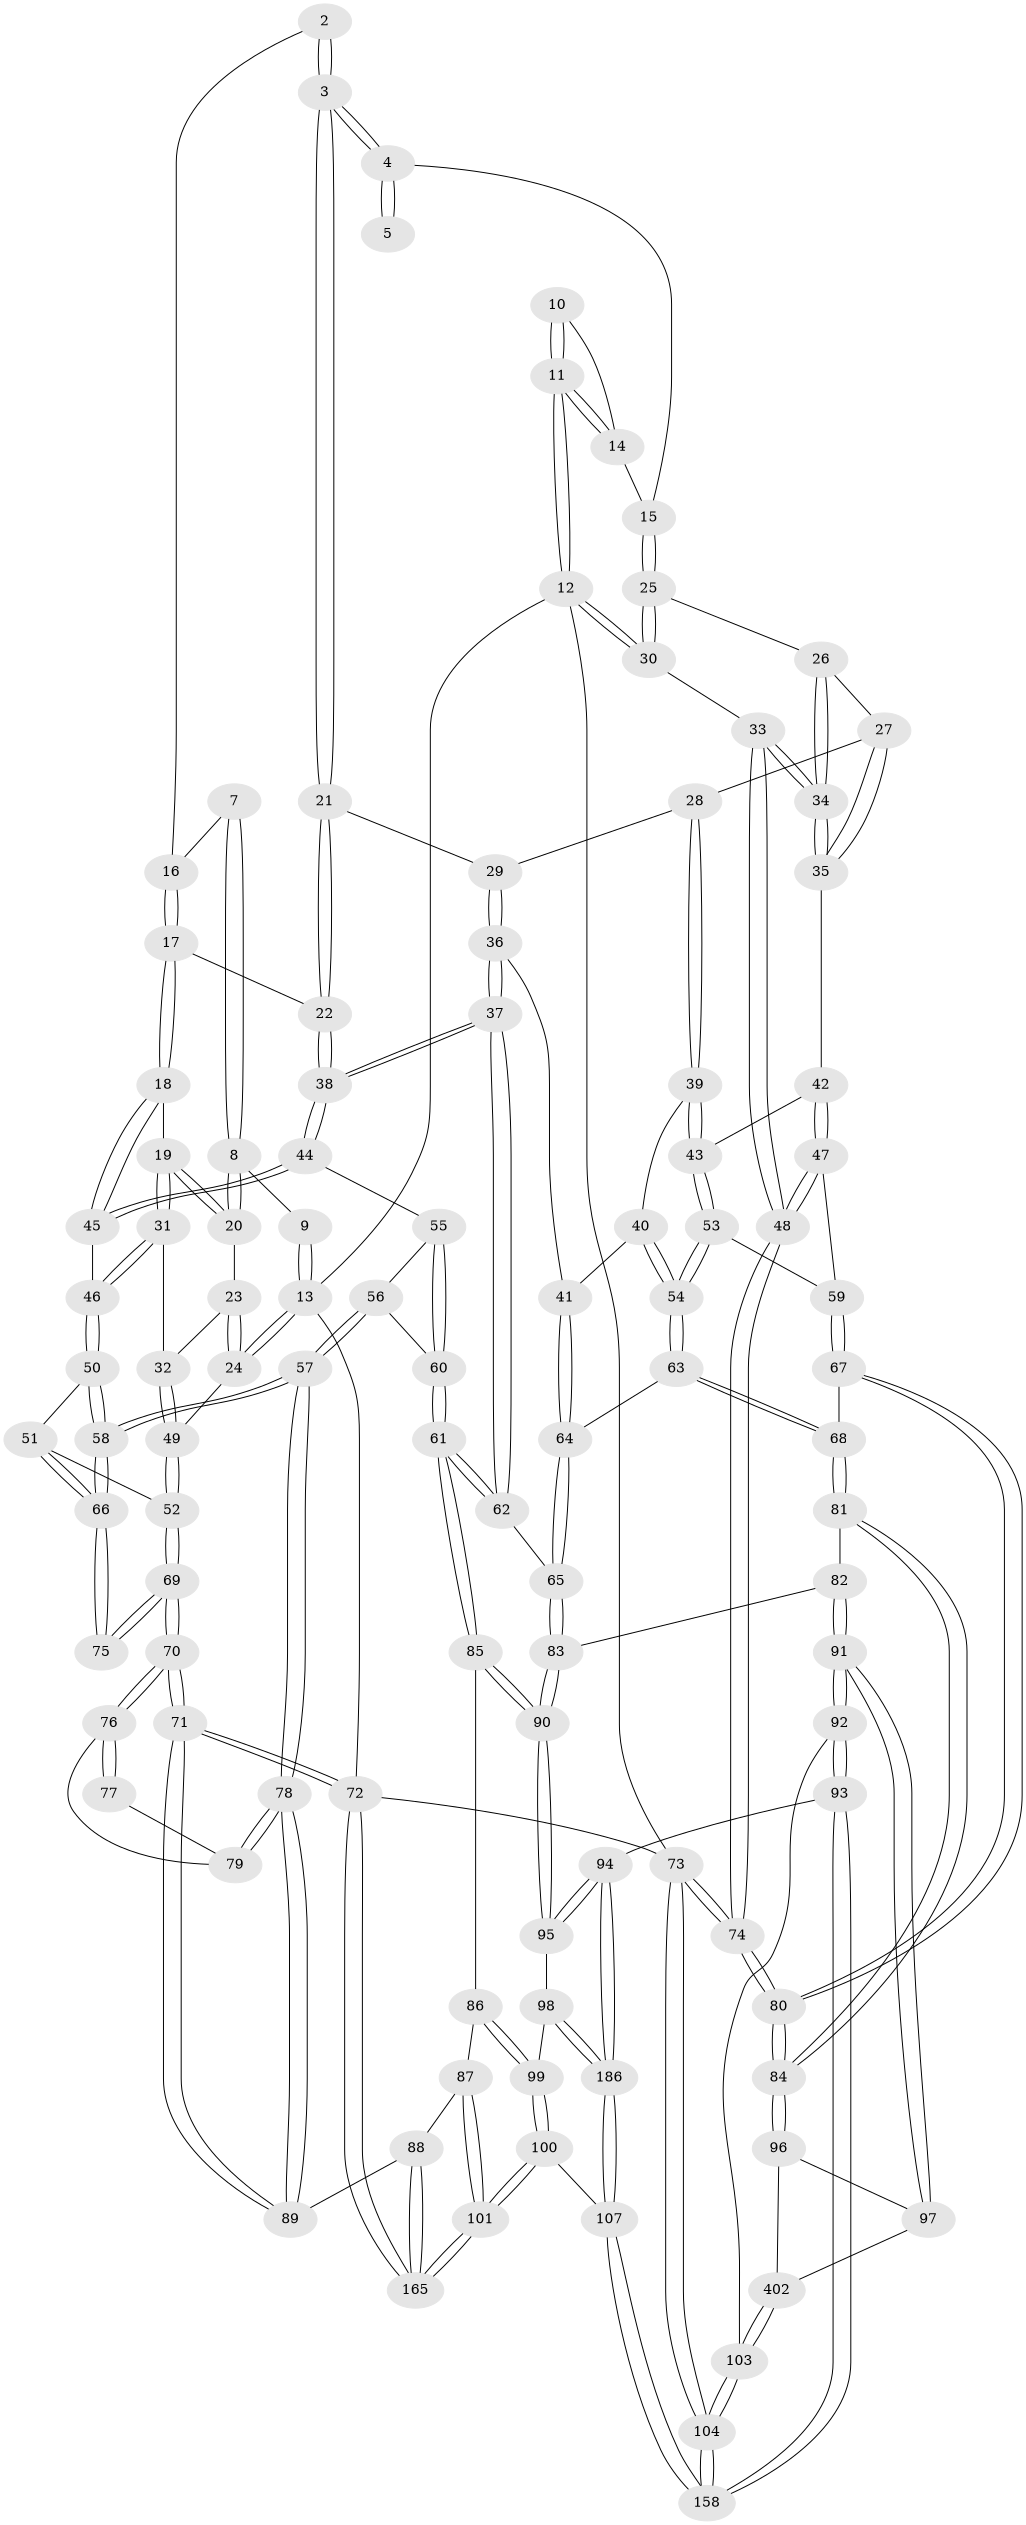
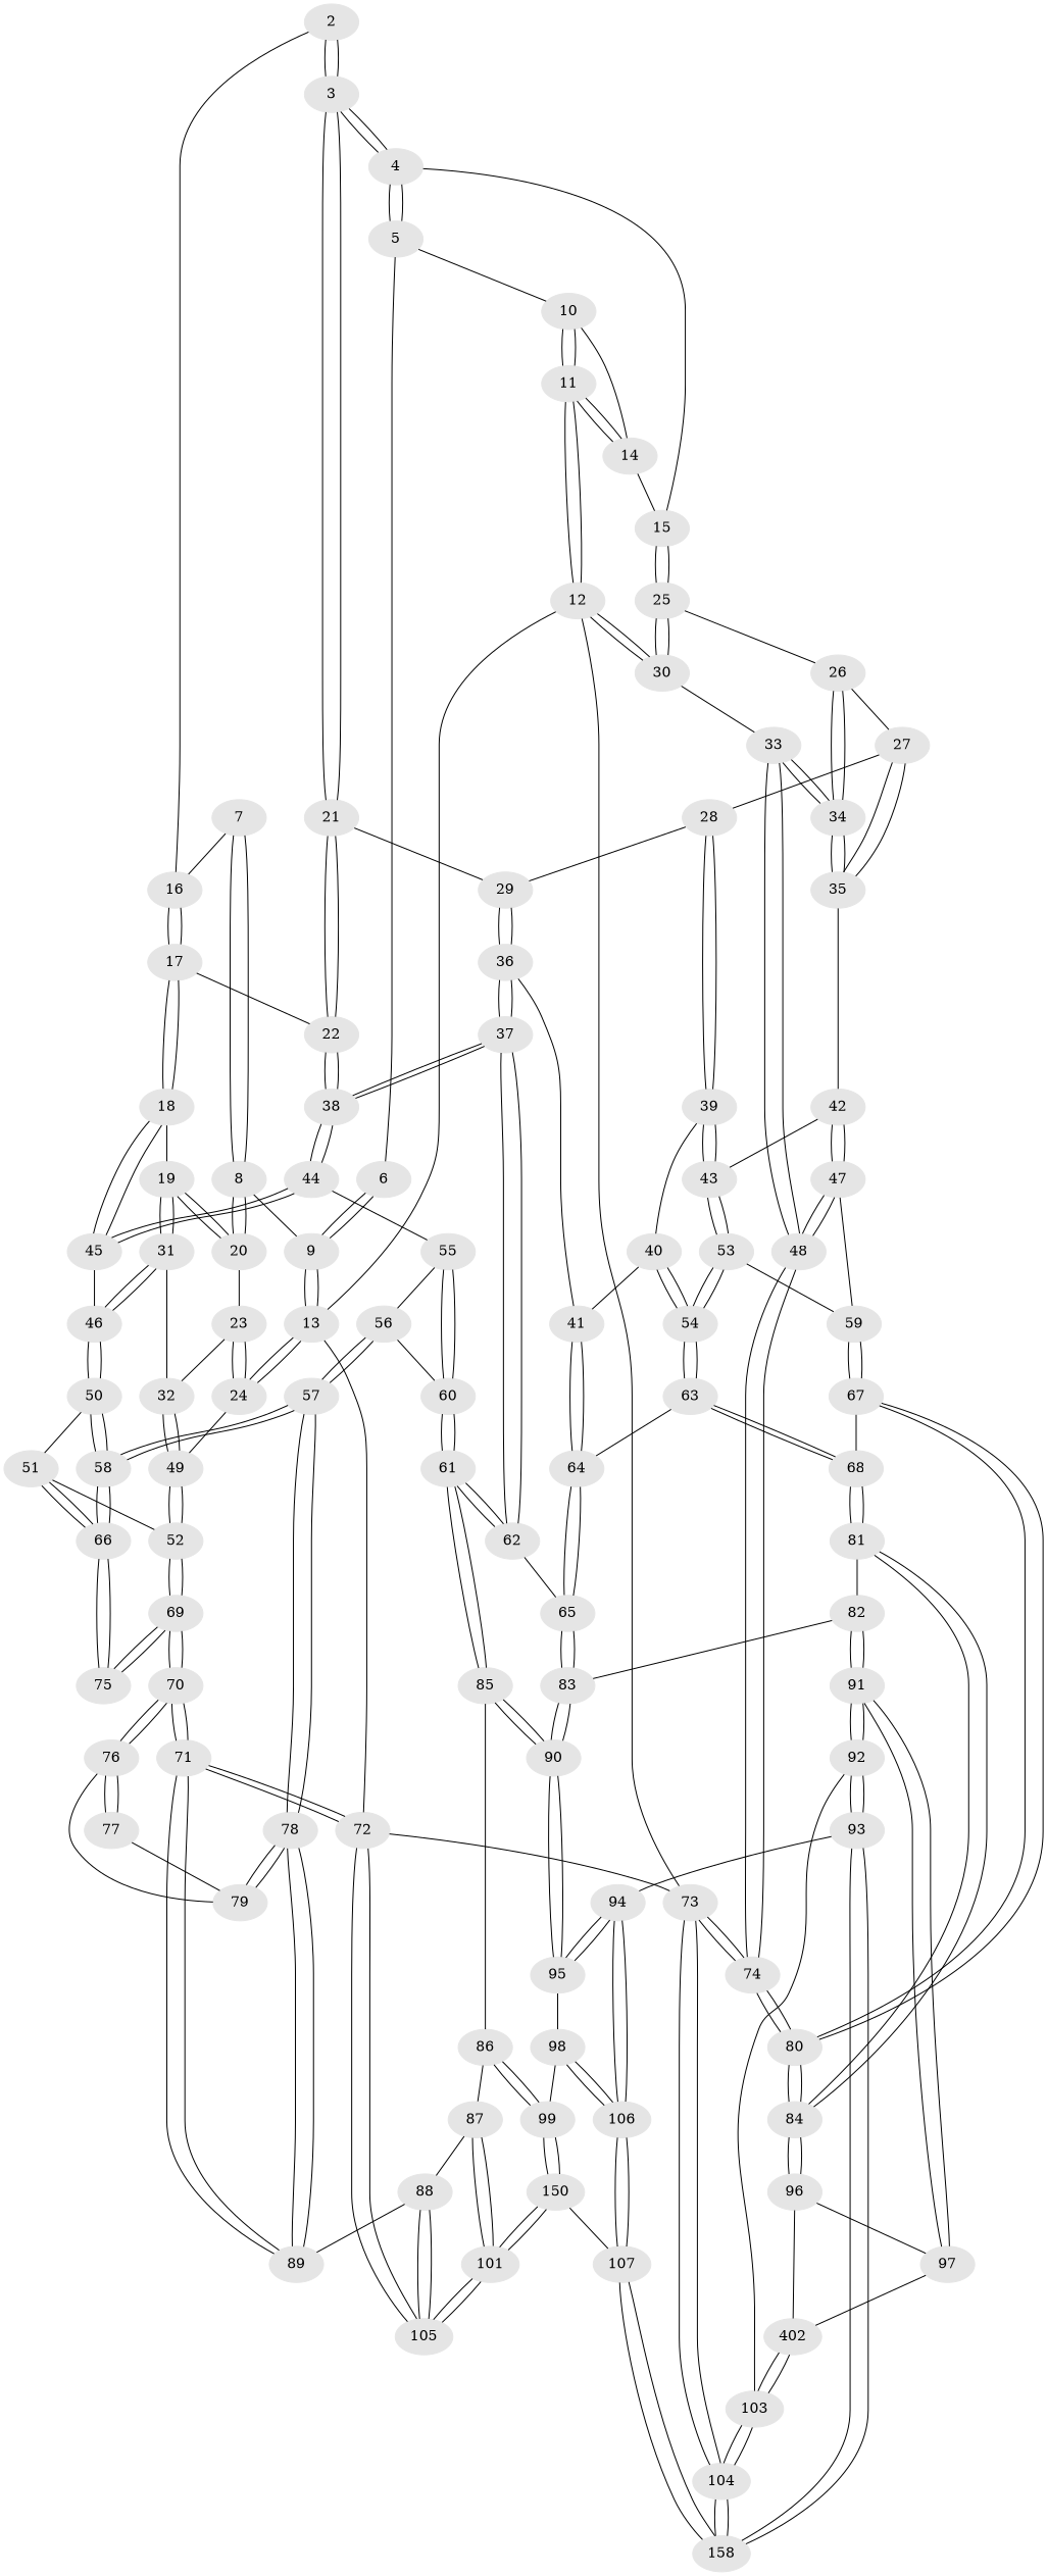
  graph {
    node [color=gray90 style=filled]
    2
    3
    16
    7
    8
    4
    21
    17
    5
    15
    22
    29
+   6
    10
    25
    9
    11
    14
    13
    20
    23
    24
    72
    12
    30
    73
    33
    74
    104
    49
-   105 [label=165]
+   105
    26
    18
    19
    45
    38
    31
    46
    32
    36
    44
    52
    27
    34
    28
    35
    39
    42
    40
    43
    37
    41
    48
    50
    47
    62
    64
    65
    55
    54
    53
    63
    59
    56
    60
    51
    58
    67
    80
    69
    66
    75
    70
    68
    57
    61
    78
    89
    79
    85
    90
    86
    83
    81
    84
    82
    71
    76
    77
    n90 [label=158]
    96
    91
    92
    97
    95
    n96 [label=402]
    87
    99
    88
    101
-   100
+   100 [label=150]
    98
    93
    103
    94
-   106 [label=186]
+   106
    107
    2 -- 3
    2 -- 3
    2 -- 16
    3 -- 4
    3 -- 4
    3 -- 21
    3 -- 21
    16 -- 17
    16 -- 17
    7 -- 16
    7 -- 8
    7 -- 8
    8 -- 9
    8 -- 20
    8 -- 20
    4 -- 5
    4 -- 5
    4 -- 15
    21 -- 22
    21 -- 22
    21 -- 29
    17 -- 22
    17 -- 18
    17 -- 18
+   5 -- 6
+   5 -- 10
    15 -- 25
    15 -- 25
    22 -- 38
    22 -- 38
    29 -- 36
    29 -- 36
+   6 -- 9
+   6 -- 9
    10 -- 11
    10 -- 11
    10 -- 14
    25 -- 30
    25 -- 30
    25 -- 26
    9 -- 13
    9 -- 13
    11 -- 14
    11 -- 14
    11 -- 12
    11 -- 12
    14 -- 15
    13 -- 24
    13 -- 24
    13 -- 72
    20 -- 23
    23 -- 24
    23 -- 24
    23 -- 32
    24 -- 49
    72 -- 73
    72 -- 105
    72 -- 105
    12 -- 13
    12 -- 30
    12 -- 30
    12 -- 73
    30 -- 33
    73 -- 74
    73 -- 74
    73 -- 104
    73 -- 104
    33 -- 34
    33 -- 34
    33 -- 48
    33 -- 48
    74 -- 80
    74 -- 80
    104 -- n90
    104 -- n90
    49 -- 52
    49 -- 52
    26 -- 27
    26 -- 34
    26 -- 34
    18 -- 19
    18 -- 45
    18 -- 45
    19 -- 20
    19 -- 20
    19 -- 31
    19 -- 31
    45 -- 46
    38 -- 44
    38 -- 44
    31 -- 46
    31 -- 46
    31 -- 32
    46 -- 50
    46 -- 50
    32 -- 49
    32 -- 49
    36 -- 37
    36 -- 37
    36 -- 41
    44 -- 45
    44 -- 45
    44 -- 55
    52 -- 69
    52 -- 69
    27 -- 28
    27 -- 35
    27 -- 35
    34 -- 35
    34 -- 35
    28 -- 29
    28 -- 39
    28 -- 39
    35 -- 42
    39 -- 40
    39 -- 43
    39 -- 43
    42 -- 43
    42 -- 47
    42 -- 47
    40 -- 41
    40 -- 54
    40 -- 54
    43 -- 53
    43 -- 53
    37 -- 38
    37 -- 38
    37 -- 62
    37 -- 62
    41 -- 64
    41 -- 64
    48 -- 74
    48 -- 74
    50 -- 51
    50 -- 58
    50 -- 58
    47 -- 48
    47 -- 48
    47 -- 59
    62 -- 65
    64 -- 65
    64 -- 65
    65 -- 83
    65 -- 83
    55 -- 56
    55 -- 60
    55 -- 60
    54 -- 63
    54 -- 63
    53 -- 54
    53 -- 54
    53 -- 59
    63 -- 64
    63 -- 68
    63 -- 68
    59 -- 67
    59 -- 67
    56 -- 60
    56 -- 57
    56 -- 57
    60 -- 61
    60 -- 61
    51 -- 52
    51 -- 66
    51 -- 66
    58 -- 66
    58 -- 66
    67 -- 80
    67 -- 80
    67 -- 68
    80 -- 84
    80 -- 84
    69 -- 75
    69 -- 75
    69 -- 70
    69 -- 70
    66 -- 75
    66 -- 75
    70 -- 71
    70 -- 71
    70 -- 76
    70 -- 76
    68 -- 81
    68 -- 81
    57 -- 58
    57 -- 58
    57 -- 78
    57 -- 78
    61 -- 62
    61 -- 62
    61 -- 85
    61 -- 85
    78 -- 89
    78 -- 89
    78 -- 79
    78 -- 79
    85 -- 90
    85 -- 90
    85 -- 86
    90 -- 95
    90 -- 95
    86 -- 87
    86 -- 99
    86 -- 99
    83 -- 90
    83 -- 90
    81 -- 84
    81 -- 84
    81 -- 82
    84 -- 96
    84 -- 96
    82 -- 83
    82 -- 91
    82 -- 91
    71 -- 72
    71 -- 72
    71 -- 89
    71 -- 89
    76 -- 79
    76 -- 77
    76 -- 77
    77 -- 79
    96 -- 97
    96 -- n96
    91 -- 92
    91 -- 92
    91 -- 97
    91 -- 97
    92 -- 93
    92 -- 93
    92 -- 103
    97 -- n96
    95 -- 98
    n96 -- 103
    n96 -- 103
    87 -- 88
    87 -- 101
    87 -- 101
    99 -- 100
    99 -- 100
    88 -- 105
    88 -- 105
    88 -- 89
    101 -- 105
    101 -- 105
    100 -- 101
    100 -- 101
    100 -- 107
    98 -- 99
    98 -- 106
    98 -- 106
    93 -- n90
    93 -- n90
    93 -- 94
    103 -- 104
    103 -- 104
    94 -- 95
    94 -- 95
    94 -- 106
    94 -- 106
    106 -- 107
    106 -- 107
    107 -- n90
    107 -- n90
  }
